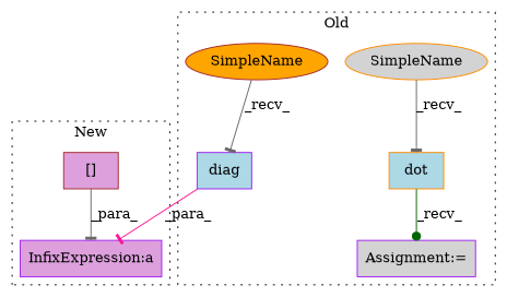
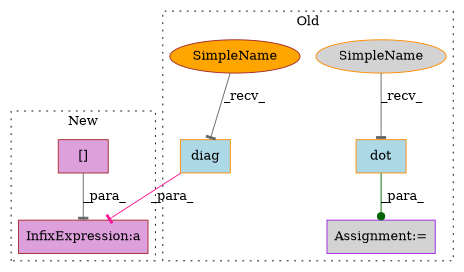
  digraph {
    node [a=32 color=brown fillcolor=lightblue l=5 shape=box style=filled]
    edge [arrowhead=tee color=gray40]
-   n1 [color=purple l="5,1" label=diag s="5258,5281"]
+   n1 [color=darkorange l="5,1" label=diag s="5258,5281"]
    n2 [a=7 color=purple fillcolor=lightgrey l=1 label="Assignment:=" s=5291]
    n3 [color=darkorange l="4,1" label=dot s="5298,5319"]
    n4 [a=42 color=darkorange fillcolor=lightgrey label=SimpleName s=5292 shape=ellipse]
    n5 [a=42 fillcolor=orange label=SimpleName s=5252 shape=ellipse]
    n6 [a=2 fillcolor=plum l="7,2" label="[]" s="5543,5577"]
-   n7 [a=27 color=purple fillcolor=plum l=3 label="InfixExpression:a" s=5579]
+   n7 [a=27 fillcolor=plum l=3 label="InfixExpression:a" s=5579]
    subgraph cluster_1 {
      label=Old
      style=dotted
      n1
      n2
      n3
      n4
      n5
    }
    subgraph cluster_2 {
      label=New
      style=dotted
      n6
      n7
    }
    n1 -> n7 [color=deeppink label=_para_]
-   n3 -> n2 [arrowhead=dot color=darkgreen label=_recv_]
+   n3 -> n2 [arrowhead=dot color=darkgreen label=_para_]
    n4 -> n3 [label=_recv_]
    n5 -> n1 [label=_recv_]
    n6 -> n7 [label=_para_]
  }
